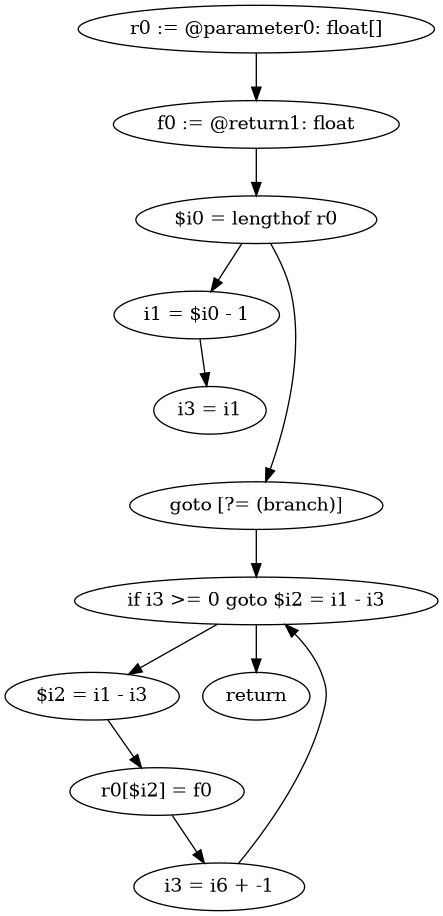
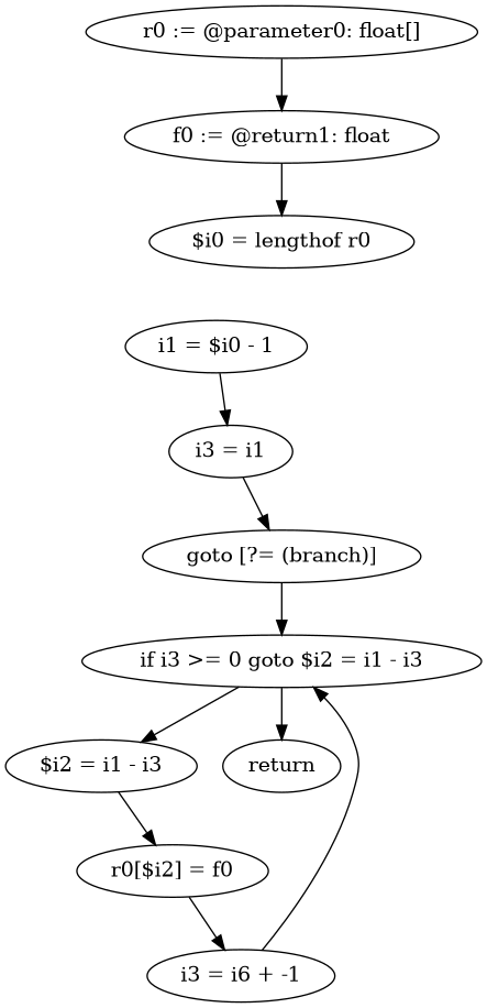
  digraph {
    n1 [label="f0 := @return1: float"]
    "r0 := @parameter0: float[]"
    "$i0 = lengthof r0"
    "i1 = $i0 - 1"
    "i3 = i1"
    "goto [?= (branch)]"
    "if i3 >= 0 goto $i2 = i1 - i3"
    "$i2 = i1 - i3"
    return
    "r0[$i2] = f0"
    n11 [label="i3 = i6 + -1"]
    n1 -> "$i0 = lengthof r0"
    "r0 := @parameter0: float[]" -> n1
-   "$i0 = lengthof r0" -> "i1 = $i0 - 1"
    "i1 = $i0 - 1" -> "i3 = i1"
-   "$i0 = lengthof r0" -> "goto [?= (branch)]"
+   "i3 = i1" -> "goto [?= (branch)]"
    "goto [?= (branch)]" -> "if i3 >= 0 goto $i2 = i1 - i3"
    "if i3 >= 0 goto $i2 = i1 - i3" -> "$i2 = i1 - i3"
    "if i3 >= 0 goto $i2 = i1 - i3" -> return
    "$i2 = i1 - i3" -> "r0[$i2] = f0"
    "r0[$i2] = f0" -> n11
    n11 -> "if i3 >= 0 goto $i2 = i1 - i3"
  }
